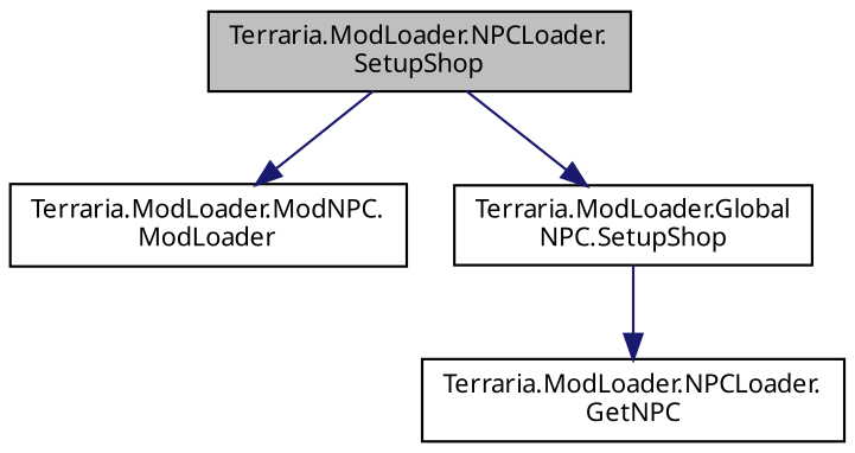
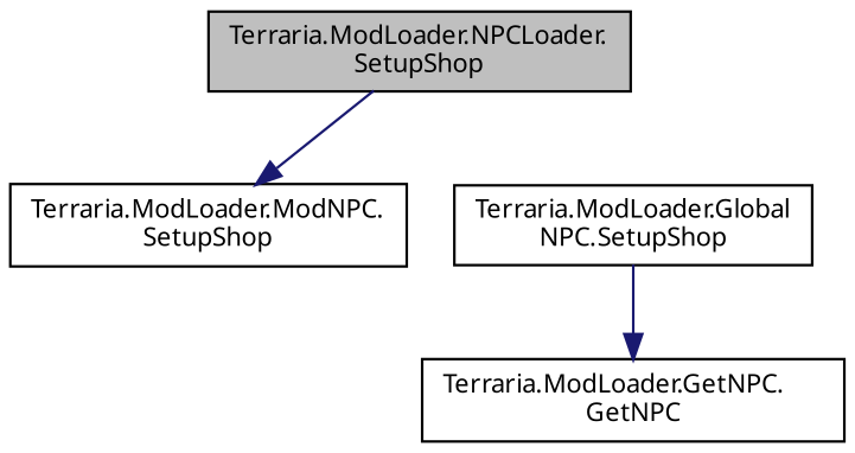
  digraph {
    fontname="Noto Sans"
    rankdir=TB
    node [color=black fillcolor=white fontname="Noto Sans" fontsize=10 shape=record style=filled]
    edge [color=midnightblue fontname="Noto Sans" fontsize=10 labelfontname=Helvetica labelfontsize=10 style=solid]
    n1 [fillcolor=grey75 fontcolor=black height=0.2 label="Terraria.ModLoader.NPCLoader.\lSetupShop" width=0.4]
-   n2 [height=0.2 label="Terraria.ModLoader.ModNPC.\lModLoader" width=0.4]
+   n2 [height=0.2 label="Terraria.ModLoader.ModNPC.\lSetupShop" width=0.4]
    n3 [height=0.2 label="Terraria.ModLoader.Global\lNPC.SetupShop" width=0.4]
-   n4 [height=0.2 label="Terraria.ModLoader.NPCLoader.\lGetNPC" width=0.4]
+   n4 [height=0.2 label="Terraria.ModLoader.GetNPC.\lGetNPC" width=0.4]
    n1 -> n2
-   n1 -> n3
    n3 -> n4
  }
